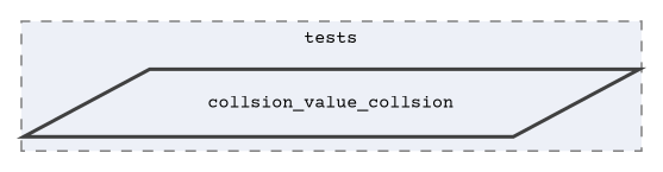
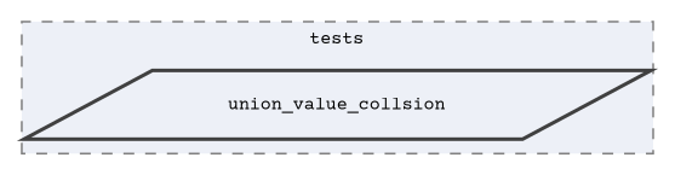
  digraph {
    compound=true
    fontname="Courier Prime"
-   n1 [color=grey25 fillcolor="#edf0f7" fontname="Courier Prime" fontsize=10 height=0.2 label=collsion_value_collsion shape=parallelogram style="filled,bold" width=0.4]
+   n1 [color=grey25 fillcolor="#edf0f7" fontname="Courier Prime" fontsize=10 height=0.2 label=union_value_collsion shape=parallelogram style="filled,bold" width=0.4]
    subgraph cluster_1 {
      bgcolor="#edf0f7"
      fontsize=10
      label=tests
      pencolor=grey50
      style="filled,dashed"
      n1
    }
  }
